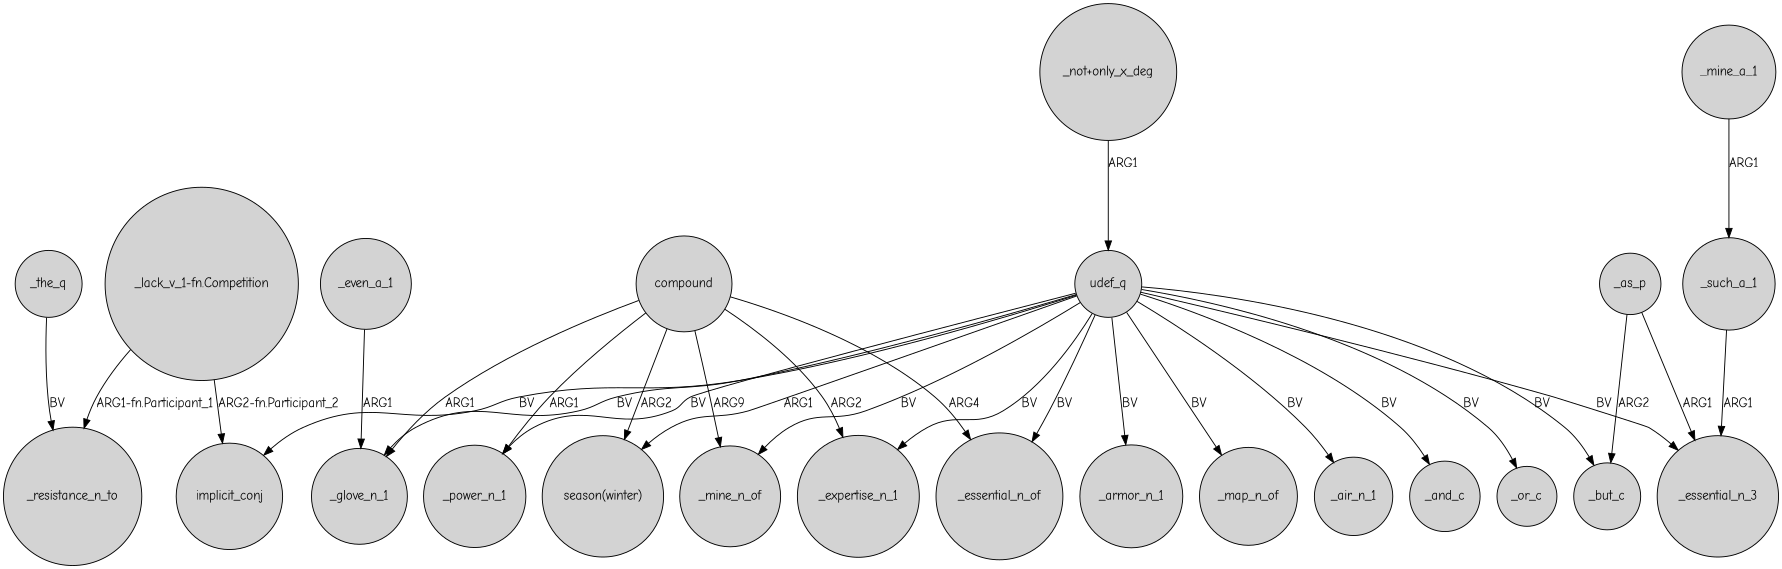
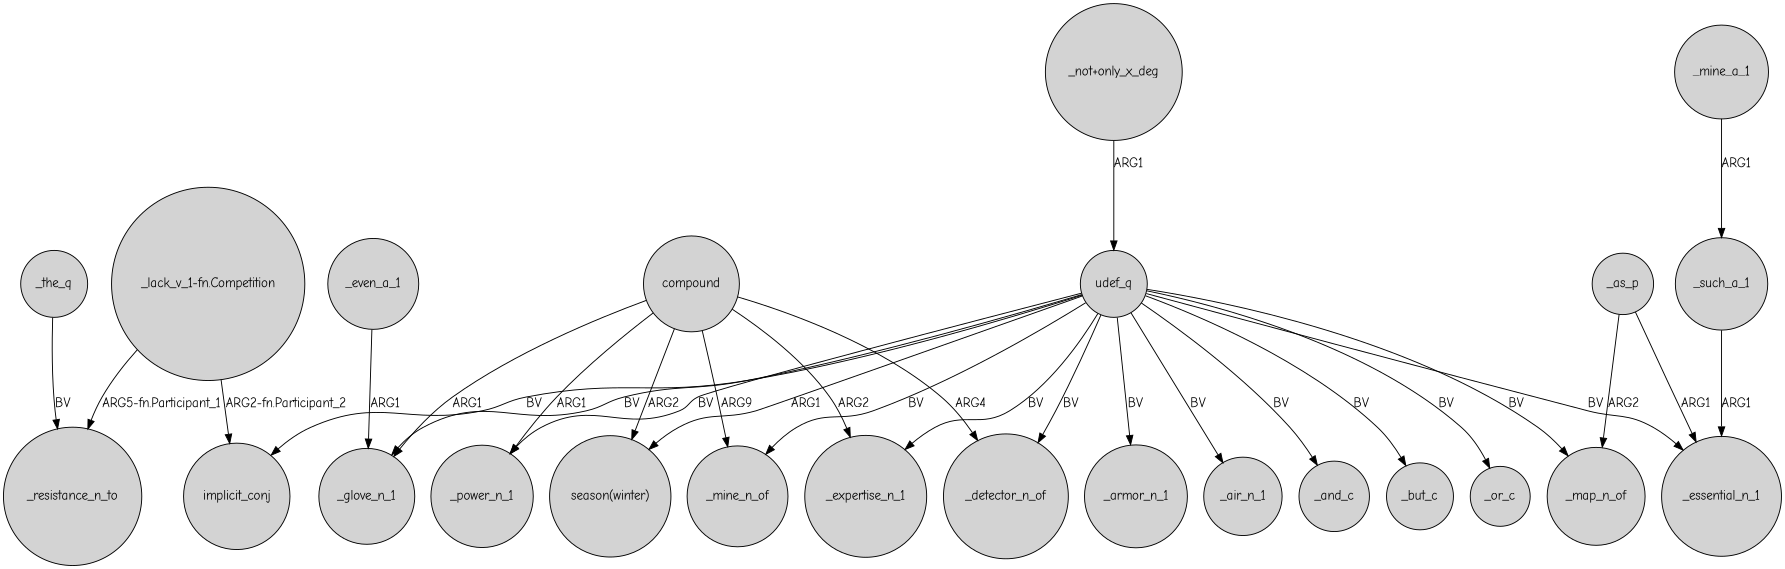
  digraph {
    fontname="Comic Neue"
    node [fontname="Comic Neue" shape=circle style=filled]
    edge [fontname="Comic Neue"]
    _such_a_1
-   _essential_n_1 [label=_essential_n_3]
+   _essential_n_1
    udef_q
    _mine_n_of
    _map_n_of
-   _detector_n_of [label=_essential_n_of]
+   _detector_n_of
    _air_n_1
    _and_c
    _glove_n_1
    "season(winter)"
    _but_c
    _or_c
    implicit_conj
    _armor_n_1
    _power_n_1
    _expertise_n_1
    _as_p
    "_lack_v_1-fn.Competition"
    _resistance_n_to
    compound
    _even_a_1
    "_not+only_x_deg"
    n23 [label=_mine_a_1]
    _the_q
    _such_a_1 -> _essential_n_1 [label=ARG1]
    udef_q -> _essential_n_1 [label=BV]
    udef_q -> _mine_n_of [label=BV]
    udef_q -> _map_n_of [label=BV]
    udef_q -> _detector_n_of [label=BV]
    udef_q -> _air_n_1 [label=BV]
    udef_q -> _and_c [label=BV]
    udef_q -> _glove_n_1 [label=BV]
    udef_q -> "season(winter)" [label=ARG1]
    udef_q -> _but_c [label=BV]
    udef_q -> _or_c [label=BV]
    udef_q -> implicit_conj [label=BV]
    udef_q -> _armor_n_1 [label=BV]
    udef_q -> _power_n_1 [label=BV]
    udef_q -> _expertise_n_1 [label=BV]
    _as_p -> _essential_n_1 [label=ARG1]
-   _as_p -> _but_c [label=ARG2]
+   _as_p -> _map_n_of [label=ARG2]
    "_lack_v_1-fn.Competition" -> implicit_conj [label="ARG2-fn.Participant_2"]
-   "_lack_v_1-fn.Competition" -> _resistance_n_to [label="ARG1-fn.Participant_1"]
+   "_lack_v_1-fn.Competition" -> _resistance_n_to [label="ARG5-fn.Participant_1"]
    compound -> _mine_n_of [label=ARG9]
    compound -> _detector_n_of [label=ARG4]
    compound -> _glove_n_1 [label=ARG1]
    compound -> "season(winter)" [label=ARG2]
    compound -> _power_n_1 [label=ARG1]
    compound -> _expertise_n_1 [label=ARG2]
    _even_a_1 -> _glove_n_1 [label=ARG1]
    "_not+only_x_deg" -> udef_q [label=ARG1]
    n23 -> _such_a_1 [label=ARG1]
    _the_q -> _resistance_n_to [label=BV]
  }
